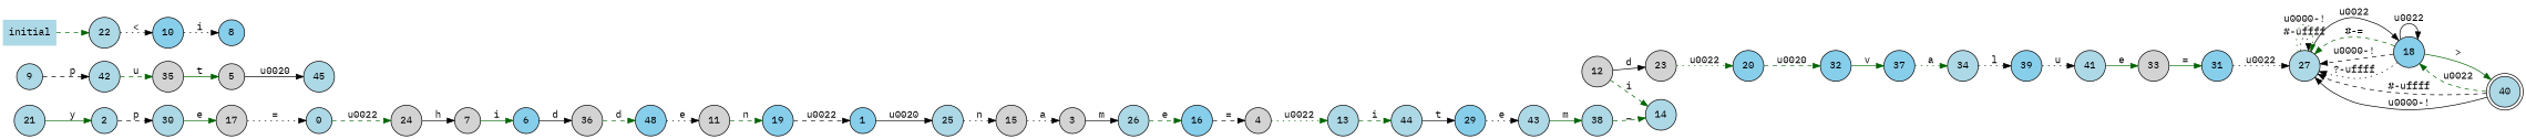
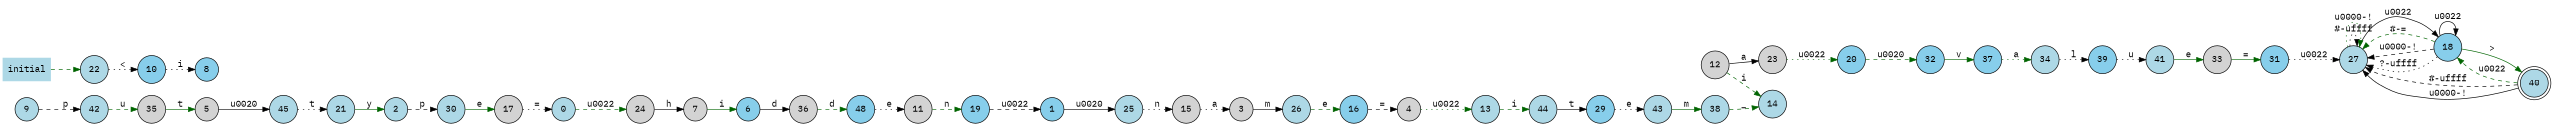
  digraph {
    fontname="IBM Plex Mono"
    rankdir=LR
    node [fillcolor=lightblue fontname="IBM Plex Mono" shape=circle style=filled]
    edge [color=black fontname="IBM Plex Mono" style=solid]
    24 [fillcolor=lightgrey]
    0
    7 [fillcolor=lightgrey]
    6 [fillcolor=skyblue]
    1 [fillcolor=skyblue]
    25
    15 [fillcolor=lightgrey]
    3 [fillcolor=lightgrey]
    2
    30
    17 [fillcolor=lightgrey]
    26
    16 [fillcolor=skyblue]
    4 [fillcolor=lightgrey]
    13
    44
    29 [fillcolor=skyblue]
    5 [fillcolor=lightgrey]
    45
    21
    36 [fillcolor=lightgrey]
    n22 [fillcolor=skyblue label=48]
    11 [fillcolor=lightgrey]
    8 [fillcolor=skyblue]
    9
    42
    35 [fillcolor=lightgrey]
    10 [fillcolor=skyblue]
    19 [fillcolor=skyblue]
    12 [fillcolor=lightgrey]
    23 [fillcolor=lightgrey]
    14
    20 [fillcolor=skyblue]
    32 [fillcolor=skyblue]
    43
    18 [fillcolor=skyblue]
    27
    40 [shape=doublecircle]
    37 [fillcolor=skyblue]
    34
    22
    initial [shape=plaintext]
    38
    31 [fillcolor=skyblue]
    39 [fillcolor=skyblue]
    33 [fillcolor=lightgrey]
    41
    24 -> 7 [label=h]
    0 -> 24 [color=darkgreen label="\u0022" style=dashed]
    7 -> 6 [color=darkgreen label=i]
    6 -> 36 [label=d]
    1 -> 25 [label="\u0020"]
    25 -> 15 [label=n style=dotted]
    15 -> 3 [label=a style=dotted]
    3 -> 26 [label=m]
    2 -> 30 [label=p style=dashed]
    30 -> 17 [color=darkgreen label=e]
    17 -> 0 [label="=" style=dotted]
    26 -> 16 [color=darkgreen label=e style=dashed]
    16 -> 4 [label="=" style=dashed]
    4 -> 13 [color=darkgreen label="\u0022" style=dotted]
    13 -> 44 [color=darkgreen label=i style=dashed]
    44 -> 29 [label=t]
    29 -> 43 [label=e style=dotted]
    5 -> 45 [label="\u0020"]
+   45 -> 21 [label=t style=dotted]
    21 -> 2 [color=darkgreen label=y]
    36 -> n22 [color=darkgreen label=d style=dashed]
    n22 -> 11 [label=e style=dotted]
    11 -> 19 [color=darkgreen label=n style=dashed]
    9 -> 42 [label=p style=dashed]
    42 -> 35 [color=darkgreen label=u style=dashed]
    35 -> 5 [color=darkgreen label=t]
    10 -> 8 [label=i style=dotted]
    19 -> 1 [label="\u0022" style=dashed]
-   12 -> 23 [label=d]
+   12 -> 23 [label=a]
    12 -> 14 [color=darkgreen label=i style=dashed]
    23 -> 20 [color=darkgreen label="\u0022" style=dotted]
    20 -> 32 [color=darkgreen label="\u0020" style=dashed]
    32 -> 37 [color=darkgreen label=v]
    43 -> 38 [color=darkgreen label=m]
    18 -> 18 [label="\u0022"]
    18 -> 27 [color=darkgreen label="#-=" style=dashed]
    18 -> 27 [label="\u0000-!" style=dashed]
    18 -> 27 [label="?-\uffff" style=dotted]
    18 -> 40 [color=darkgreen label=">"]
    27 -> 18 [label="\u0022"]
    27 -> 27 [label="#-\uffff" style=dotted]
    27 -> 27 [color=darkgreen label="\u0000-!" style=dotted]
    40 -> 18 [color=darkgreen label="\u0022" style=dashed]
    40 -> 27 [label="#-\uffff" style=dashed]
    40 -> 27 [label="\u0000-!"]
    37 -> 34 [color=darkgreen label=a style=dotted]
    34 -> 39 [label=l style=dotted]
    22 -> 10 [label="<" style=dotted]
    initial -> 22 [color=darkgreen style=dashed]
    38 -> 14 [color=darkgreen label=_ style=dashed]
    31 -> 27 [label="\u0022" style=dotted]
    39 -> 41 [label=u style=dotted]
    33 -> 31 [color=darkgreen label="="]
    41 -> 33 [color=darkgreen label=e]
  }
